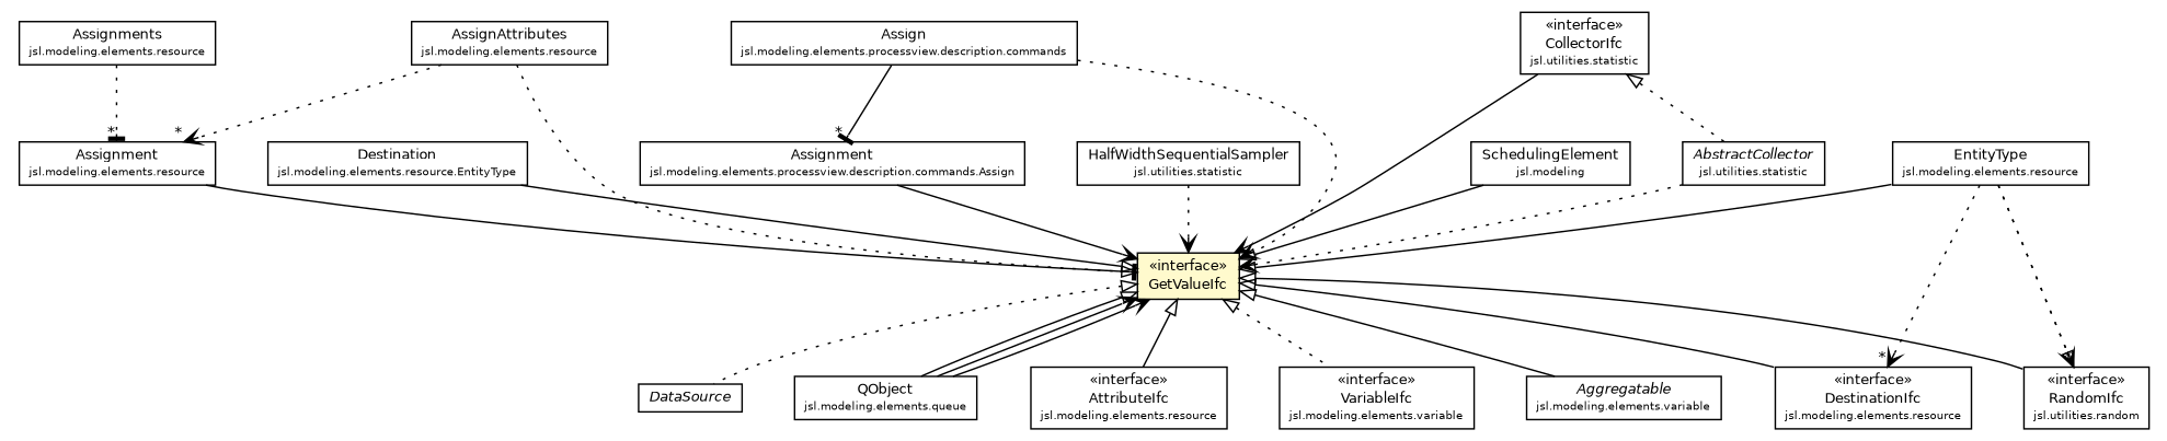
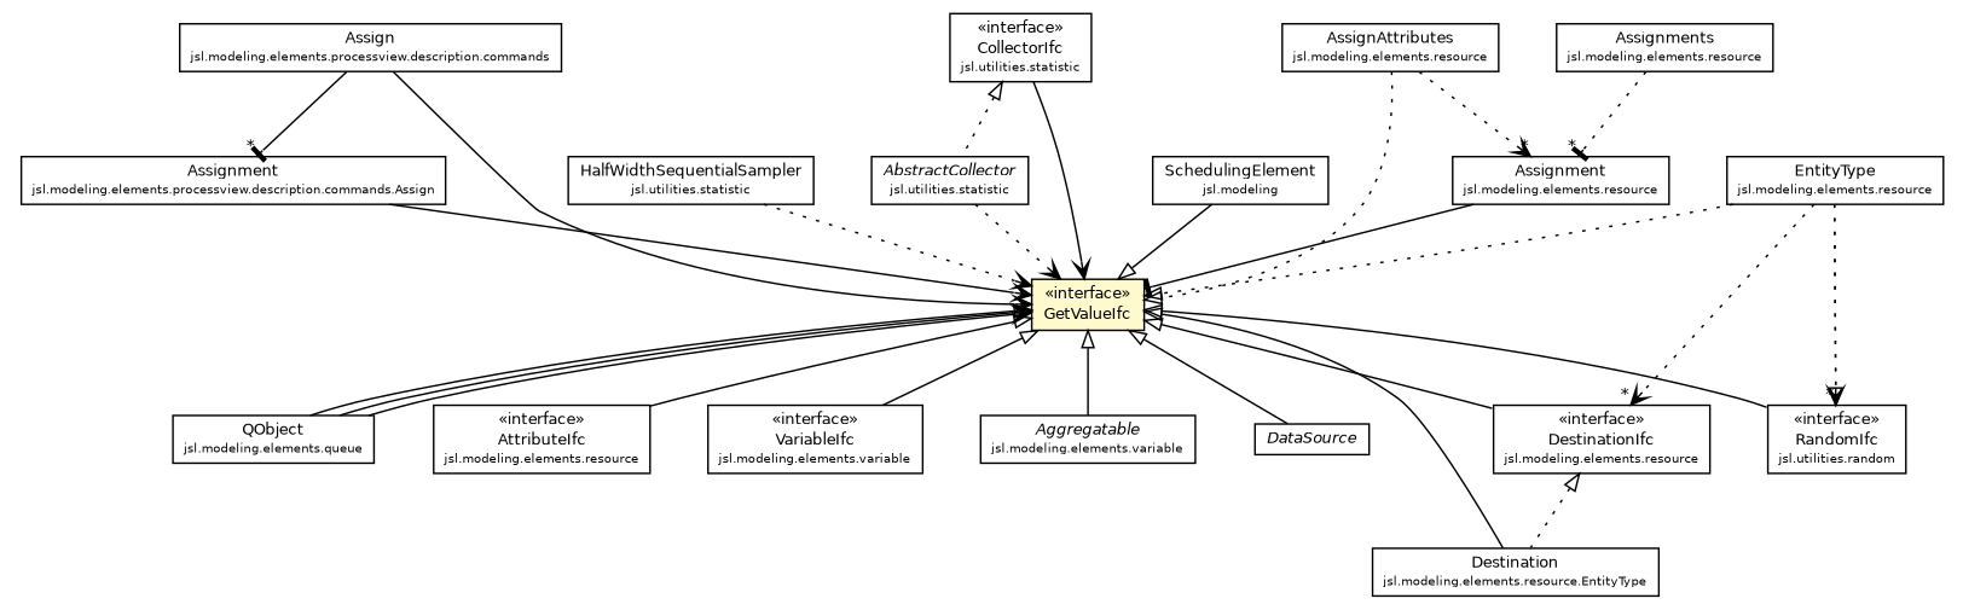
  digraph {
    nodesep=0.25
    ranksep=0.5
    node [fontcolor=black fontname=Helvetica fontsize=9.0 shape=plaintext]
    edge [arrowhead=vee color=black fontcolor=black fontname=Helvetica fontsize=10.0 headport=p labelfontname=Helvetica labelfontsize=10 style=solid tailport=p]
    n1 [label=<<table title="jsl.modeling.SchedulingElement" border="0" cellborder="1" cellspacing="0" cellpadding="2" port="p" href="../modeling/SchedulingElement.html"> 		<tr><td><table border="0" cellspacing="0" cellpadding="1"> <tr><td align="center" balign="center"> SchedulingElement </td></tr> <tr><td align="center" balign="center"><font point-size="7.0"> jsl.modeling </font></td></tr> 		</table></td></tr> 		</table>>]
    n2 [label=<<table title="jsl.utilities.GetValueIfc" border="0" cellborder="1" cellspacing="0" cellpadding="2" port="p" bgcolor="lemonChiffon" href="./GetValueIfc.html"> 		<tr><td><table border="0" cellspacing="0" cellpadding="1"> <tr><td align="center" balign="center"> &#171;interface&#187; </td></tr> <tr><td align="center" balign="center"> GetValueIfc </td></tr> 		</table></td></tr> 		</table>>]
    n3 [label=<<table title="jsl.modeling.elements.resource.EntityType" border="0" cellborder="1" cellspacing="0" cellpadding="2" port="p" href="../modeling/elements/resource/EntityType.html"> 		<tr><td><table border="0" cellspacing="0" cellpadding="1"> <tr><td align="center" balign="center"> EntityType </td></tr> <tr><td align="center" balign="center"><font point-size="7.0"> jsl.modeling.elements.resource </font></td></tr> 		</table></td></tr> 		</table>>]
    n4 [label=<<table title="jsl.modeling.elements.resource.DestinationIfc" border="0" cellborder="1" cellspacing="0" cellpadding="2" port="p" href="../modeling/elements/resource/DestinationIfc.html"> 		<tr><td><table border="0" cellspacing="0" cellpadding="1"> <tr><td align="center" balign="center"> &#171;interface&#187; </td></tr> <tr><td align="center" balign="center"> DestinationIfc </td></tr> <tr><td align="center" balign="center"><font point-size="7.0"> jsl.modeling.elements.resource </font></td></tr> 		</table></td></tr> 		</table>>]
    n5 [label=<<table title="jsl.utilities.random.RandomIfc" border="0" cellborder="1" cellspacing="0" cellpadding="2" port="p" href="./random/RandomIfc.html"> 		<tr><td><table border="0" cellspacing="0" cellpadding="1"> <tr><td align="center" balign="center"> &#171;interface&#187; </td></tr> <tr><td align="center" balign="center"> RandomIfc </td></tr> <tr><td align="center" balign="center"><font point-size="7.0"> jsl.utilities.random </font></td></tr> 		</table></td></tr> 		</table>>]
    n6 [label=<<table title="jsl.modeling.elements.queue.QObject" border="0" cellborder="1" cellspacing="0" cellpadding="2" port="p" href="../modeling/elements/queue/QObject.html"> 		<tr><td><table border="0" cellspacing="0" cellpadding="1"> <tr><td align="center" balign="center"> QObject </td></tr> <tr><td align="center" balign="center"><font point-size="7.0"> jsl.modeling.elements.queue </font></td></tr> 		</table></td></tr> 		</table>>]
    n7 [label=<<table title="jsl.modeling.elements.resource.AttributeIfc" border="0" cellborder="1" cellspacing="0" cellpadding="2" port="p" href="../modeling/elements/resource/AttributeIfc.html"> 		<tr><td><table border="0" cellspacing="0" cellpadding="1"> <tr><td align="center" balign="center"> &#171;interface&#187; </td></tr> <tr><td align="center" balign="center"> AttributeIfc </td></tr> <tr><td align="center" balign="center"><font point-size="7.0"> jsl.modeling.elements.resource </font></td></tr> 		</table></td></tr> 		</table>>]
    n8 [label=<<table title="jsl.modeling.elements.variable.VariableIfc" border="0" cellborder="1" cellspacing="0" cellpadding="2" port="p" href="../modeling/elements/variable/VariableIfc.html"> 		<tr><td><table border="0" cellspacing="0" cellpadding="1"> <tr><td align="center" balign="center"> &#171;interface&#187; </td></tr> <tr><td align="center" balign="center"> VariableIfc </td></tr> <tr><td align="center" balign="center"><font point-size="7.0"> jsl.modeling.elements.variable </font></td></tr> 		</table></td></tr> 		</table>>]
    n9 [label=<<table title="jsl.modeling.elements.variable.Aggregatable" border="0" cellborder="1" cellspacing="0" cellpadding="2" port="p" href="../modeling/elements/variable/Aggregatable.html"> 		<tr><td><table border="0" cellspacing="0" cellpadding="1"> <tr><td align="center" balign="center"><font face="Helvetica-Oblique"> Aggregatable </font></td></tr> <tr><td align="center" balign="center"><font point-size="7.0"> jsl.modeling.elements.variable </font></td></tr> 		</table></td></tr> 		</table>>]
    n10 [label=<<table title="jsl.utilities.DataSource" border="0" cellborder="1" cellspacing="0" cellpadding="2" port="p" href="./DataSource.html"> 		<tr><td><table border="0" cellspacing="0" cellpadding="1"> <tr><td align="center" balign="center"><font face="Helvetica-Oblique"> DataSource </font></td></tr> 		</table></td></tr> 		</table>>]
    n11 [label=<<table title="jsl.modeling.elements.processview.description.commands.Assign" border="0" cellborder="1" cellspacing="0" cellpadding="2" port="p" href="../modeling/elements/processview/description/commands/Assign.html"> 		<tr><td><table border="0" cellspacing="0" cellpadding="1"> <tr><td align="center" balign="center"> Assign </td></tr> <tr><td align="center" balign="center"><font point-size="7.0"> jsl.modeling.elements.processview.description.commands </font></td></tr> 		</table></td></tr> 		</table>>]
    n12 [label=<<table title="jsl.modeling.elements.processview.description.commands.Assign.Assignment" border="0" cellborder="1" cellspacing="0" cellpadding="2" port="p" href="../modeling/elements/processview/description/commands/Assign.Assignment.html"> 		<tr><td><table border="0" cellspacing="0" cellpadding="1"> <tr><td align="center" balign="center"> Assignment </td></tr> <tr><td align="center" balign="center"><font point-size="7.0"> jsl.modeling.elements.processview.description.commands.Assign </font></td></tr> 		</table></td></tr> 		</table>>]
    n13 [label=<<table title="jsl.modeling.elements.resource.EntityType.Destination" border="0" cellborder="1" cellspacing="0" cellpadding="2" port="p" href="../modeling/elements/resource/EntityType.Destination.html"> 		<tr><td><table border="0" cellspacing="0" cellpadding="1"> <tr><td align="center" balign="center"> Destination </td></tr> <tr><td align="center" balign="center"><font point-size="7.0"> jsl.modeling.elements.resource.EntityType </font></td></tr> 		</table></td></tr> 		</table>>]
    n14 [label=<<table title="jsl.modeling.elements.resource.Assignments" border="0" cellborder="1" cellspacing="0" cellpadding="2" port="p" href="../modeling/elements/resource/Assignments.html"> 		<tr><td><table border="0" cellspacing="0" cellpadding="1"> <tr><td align="center" balign="center"> Assignments </td></tr> <tr><td align="center" balign="center"><font point-size="7.0"> jsl.modeling.elements.resource </font></td></tr> 		</table></td></tr> 		</table>>]
    n15 [label=<<table title="jsl.modeling.elements.resource.Assignment" border="0" cellborder="1" cellspacing="0" cellpadding="2" port="p" href="../modeling/elements/resource/Assignment.html"> 		<tr><td><table border="0" cellspacing="0" cellpadding="1"> <tr><td align="center" balign="center"> Assignment </td></tr> <tr><td align="center" balign="center"><font point-size="7.0"> jsl.modeling.elements.resource </font></td></tr> 		</table></td></tr> 		</table>>]
    n16 [label=<<table title="jsl.modeling.elements.resource.AssignAttributes" border="0" cellborder="1" cellspacing="0" cellpadding="2" port="p" href="../modeling/elements/resource/AssignAttributes.html"> 		<tr><td><table border="0" cellspacing="0" cellpadding="1"> <tr><td align="center" balign="center"> AssignAttributes </td></tr> <tr><td align="center" balign="center"><font point-size="7.0"> jsl.modeling.elements.resource </font></td></tr> 		</table></td></tr> 		</table>>]
    n17 [label=<<table title="jsl.utilities.statistic.HalfWidthSequentialSampler" border="0" cellborder="1" cellspacing="0" cellpadding="2" port="p" href="./statistic/HalfWidthSequentialSampler.html"> 		<tr><td><table border="0" cellspacing="0" cellpadding="1"> <tr><td align="center" balign="center"> HalfWidthSequentialSampler </td></tr> <tr><td align="center" balign="center"><font point-size="7.0"> jsl.utilities.statistic </font></td></tr> 		</table></td></tr> 		</table>>]
    n18 [label=<<table title="jsl.utilities.statistic.CollectorIfc" border="0" cellborder="1" cellspacing="0" cellpadding="2" port="p" href="./statistic/CollectorIfc.html"> 		<tr><td><table border="0" cellspacing="0" cellpadding="1"> <tr><td align="center" balign="center"> &#171;interface&#187; </td></tr> <tr><td align="center" balign="center"> CollectorIfc </td></tr> <tr><td align="center" balign="center"><font point-size="7.0"> jsl.utilities.statistic </font></td></tr> 		</table></td></tr> 		</table>>]
    n19 [label=<<table title="jsl.utilities.statistic.AbstractCollector" border="0" cellborder="1" cellspacing="0" cellpadding="2" port="p" href="./statistic/AbstractCollector.html"> 		<tr><td><table border="0" cellspacing="0" cellpadding="1"> <tr><td align="center" balign="center"><font face="Helvetica-Oblique"> AbstractCollector </font></td></tr> <tr><td align="center" balign="center"><font point-size="7.0"> jsl.utilities.statistic </font></td></tr> 		</table></td></tr> 		</table>>]
    n1 -> n2 [arrowhead=onormal]
    n2 -> n4 [arrowtail=empty dir=back fontsize=10 arrowhead="" color="" fontcolor=""]
    n2 -> n5 [arrowtail=empty dir=back fontsize=10 arrowhead="" color="" fontcolor=""]
    n2 -> n6 [arrowtail=empty dir=back fontsize=10 arrowhead="" color="" fontcolor=""]
    n2 -> n7 [arrowtail=empty dir=back fontsize=10 arrowhead="" color="" fontcolor=""]
-   n2 -> n8 [arrowtail=empty dir=back fontsize=10 style=dotted arrowhead="" color="" fontcolor=""]
+   n2 -> n8 [arrowtail=empty dir=back fontsize=10 arrowhead="" color="" fontcolor=""]
    n2 -> n9 [arrowtail=empty dir=back fontsize=10 arrowhead="" color="" fontcolor=""]
-   n2 -> n10 [arrowtail=empty dir=back fontsize=10 style=dotted arrowhead="" color="" fontcolor=""]
-   n3 -> n2 [arrowhead=onormal]
+   n2 -> n10 [arrowtail=empty dir=back fontsize=10 arrowhead="" color="" fontcolor=""]
+   n3 -> n2 [arrowhead=onormal style=dotted]
    n3 -> n4 [headlabel="*" style=dotted]
    n3 -> n5 [headlabel="*" style=dotted]
    n3 -> n5 [arrowhead=onormal style=dotted]
+   n4 -> n13 [arrowtail=empty dir=back fontsize=10 style=dotted arrowhead="" color="" fontcolor=""]
    n6 -> n2
    n6 -> n2
-   n11 -> n2 [style=dotted]
+   n11 -> n2
    n11 -> n12 [arrowhead=tee headlabel="*"]
    n12 -> n2
    n13 -> n2 [arrowhead=onormal]
    n14 -> n15 [arrowhead=tee headlabel="*" style=dotted]
    n15 -> n2 [arrowhead=tee]
    n16 -> n2 [arrowhead=onormal style=dotted]
    n16 -> n15 [headlabel="*" style=dotted]
    n17 -> n2 [style=dotted]
    n18 -> n2
    n18 -> n19 [arrowtail=empty dir=back fontsize=10 style=dotted arrowhead="" color="" fontcolor=""]
    n19 -> n2 [style=dotted]
  }
